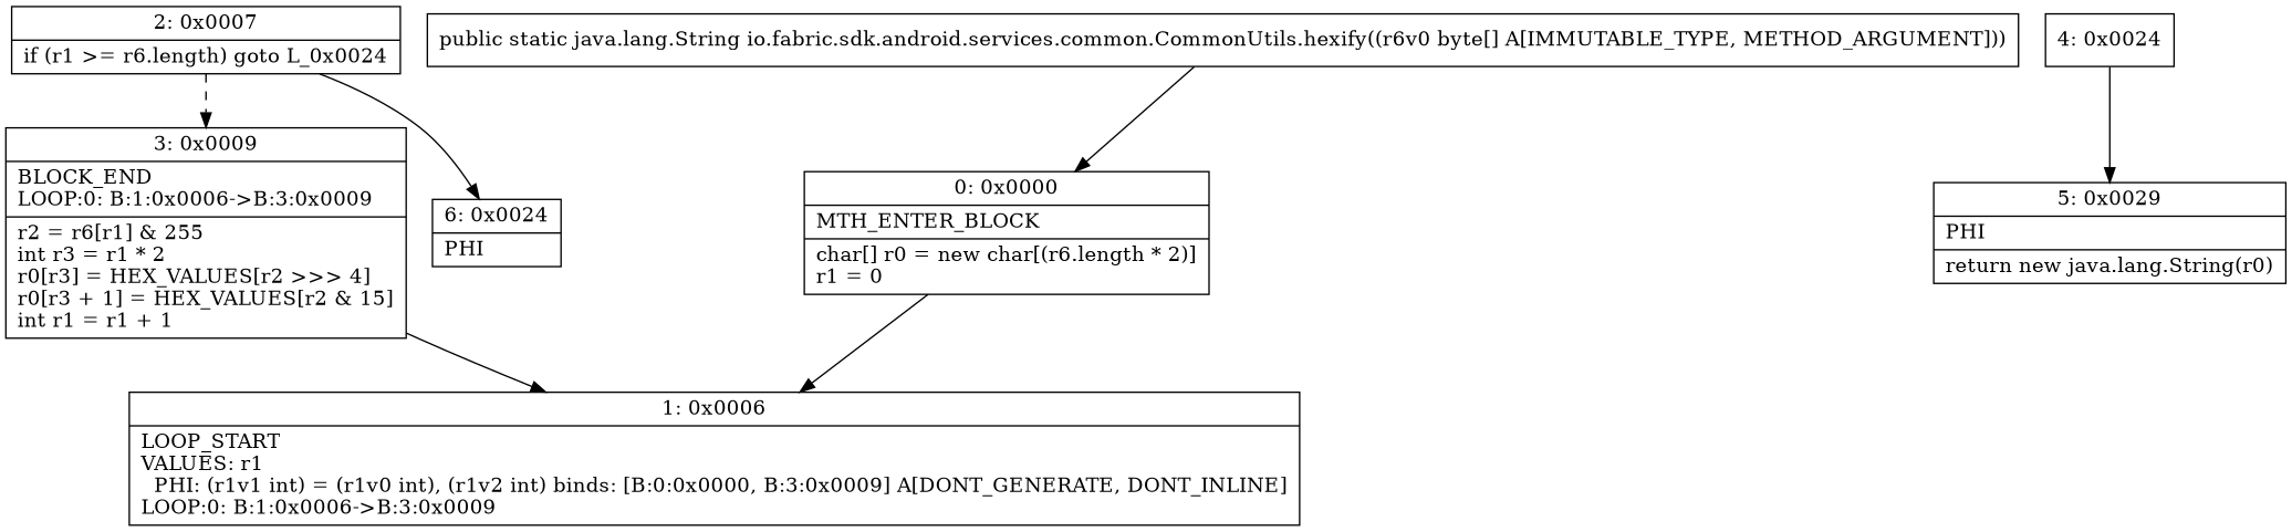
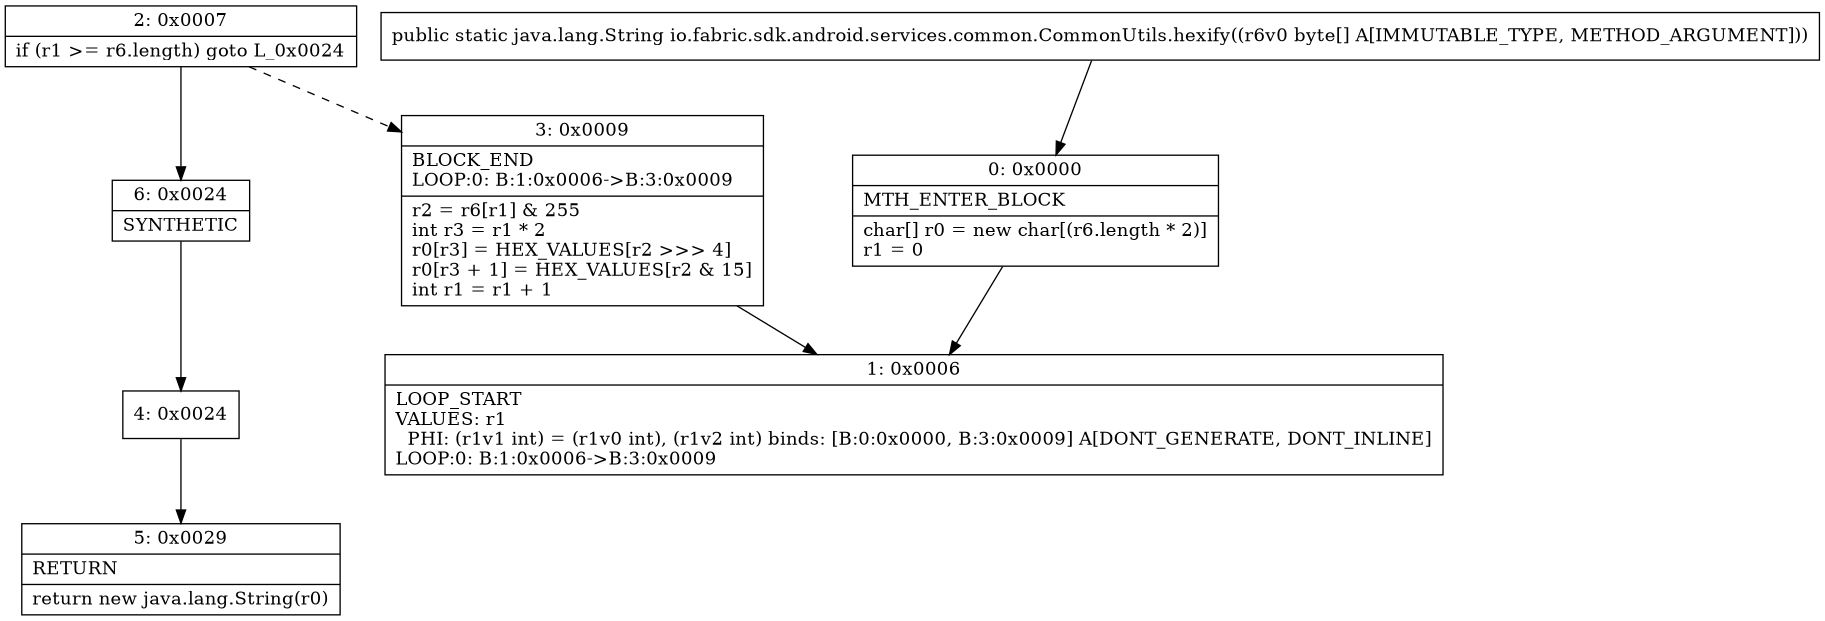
  digraph {
    node [shape=record]
    n1 [label="{0\:\ 0x0000|MTH_ENTER_BLOCK\l|char[] r0 = new char[(r6.length * 2)]\lr1 = 0\l}"]
    n2 [label="{1\:\ 0x0006|LOOP_START\lVALUES: r1 \l  PHI: (r1v1 int) = (r1v0 int), (r1v2 int) binds: [B:0:0x0000, B:3:0x0009] A[DONT_GENERATE, DONT_INLINE]\lLOOP:0: B:1:0x0006\-\>B:3:0x0009\l}"]
    n3 [label="{2\:\ 0x0007|if (r1 \>= r6.length) goto L_0x0024\l}"]
    n4 [label="{3\:\ 0x0009|BLOCK_END\lLOOP:0: B:1:0x0006\-\>B:3:0x0009\l|r2 = r6[r1] & 255\lint r3 = r1 * 2\lr0[r3] = HEX_VALUES[r2 \>\>\> 4]\lr0[r3 + 1] = HEX_VALUES[r2 & 15]\lint r1 = r1 + 1\l}"]
-   n5 [label="{6\:\ 0x0024|PHI\l}"]
+   n5 [label="{6\:\ 0x0024|SYNTHETIC\l}"]
    n6 [label="{4\:\ 0x0024}"]
-   n7 [label="{5\:\ 0x0029|PHI\l|return new java.lang.String(r0)\l}"]
+   n7 [label="{5\:\ 0x0029|RETURN\l|return new java.lang.String(r0)\l}"]
    n8 [label="{public static java.lang.String io.fabric.sdk.android.services.common.CommonUtils.hexify((r6v0 byte[] A[IMMUTABLE_TYPE, METHOD_ARGUMENT])) }"]
    n1 -> n2
    n3 -> n4 [style=dashed]
    n3 -> n5
    n4 -> n2
+   n5 -> n6
    n6 -> n7
    n8 -> n1
  }
